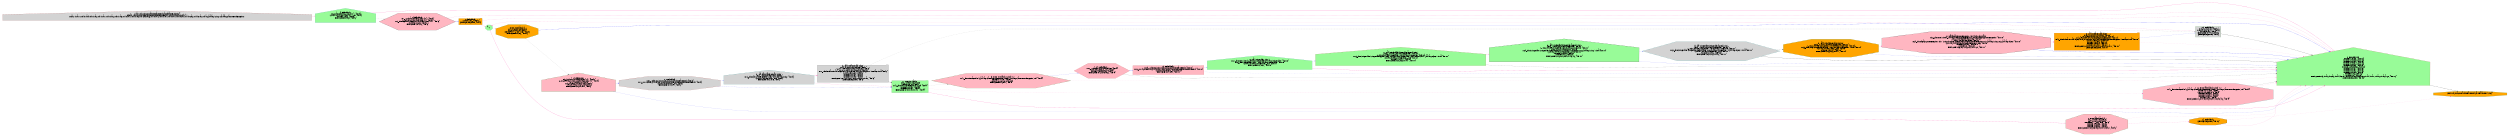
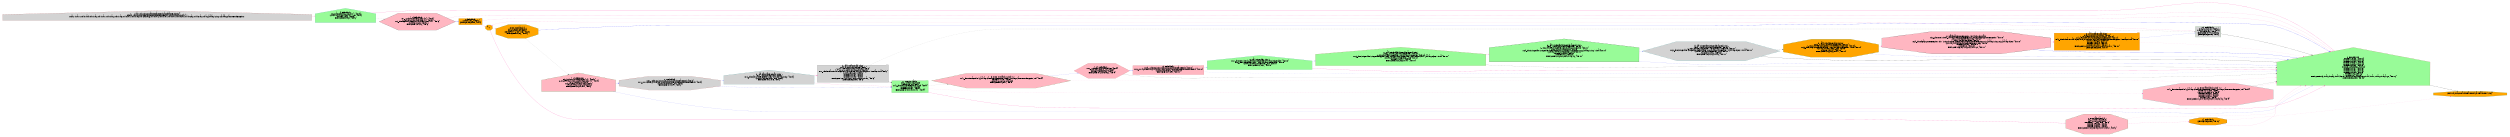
  digraph {
    rankdir=LR
    node [color=brown style=filled fillcolor=lightpink shape=octagon]
    edge [color=deeppink style=dashed arrowhead=vee]
    n1 [label="1: Start void JUnitCommandLineParseResult.parseParameters(String[])\nFormals:  this:org.junit.runner.JUnitCommandLineParseResult* args:java.lang.String*[_*_](*)\nLocals:  $irvar10:void $irvar9:void $irvar8:void $irvar7:void $irvar6:void $irvar5:void $irvar4:void $irvar3:void CatchVar38:void $irvar2:void $irvar1:void $irvar0:void $bcvar4:void $bcvar3:void $bcvar2:void arg:java.lang.String* e:java.lang.ClassNotFoundException* \n  " fillcolor=lightgrey shape=house]
    n2 [label="4:  method_body \n   n$0=*&args:java.lang.String*[_*_](*) [line 96]\n  *&$bcvar2:java.lang.String*[_*_](*)=n$0 [line 96]\n  NULLIFY(&args); [line 96]\n  EXIT_SCOPE(n$0,args); [line 96]\n " shape=house fillcolor=palegreen color=teal]
    n3 [label="3:  exceptions sink \n   NULLIFY(&$irvar3); [line 103]\n  NULLIFY(&$bcvar3); [line 103]\n  NULLIFY(&$irvar9); [line 103]\n  NULLIFY(&$bcvar4); [line 103]\n  NULLIFY(&$bcvar2); [line 103]\n  NULLIFY(&$irvar5); [line 103]\n  NULLIFY(&CatchVar38); [line 103]\n  NULLIFY(&$irvar4); [line 103]\n  NULLIFY(&$irvar7); [line 103]\n  NULLIFY(&$irvar6); [line 103]\n  NULLIFY(&$irvar8); [line 103]\n  NULLIFY(&arg); [line 103]\n  NULLIFY(&e); [line 103]\n  EXIT_SCOPE(n$46,$irvar3,$bcvar3,$irvar9,$bcvar4,$bcvar2,$irvar5,CatchVar38,$irvar4,$irvar7,$irvar6,$irvar8,arg,e); [line 103]\n  APPLY_ABSTRACTION; [line 103]\n " shape=house fillcolor=palegreen]
    n4 [label="5:  method_body \n   n$1=*&$bcvar2:java.lang.String*[_*_](*) [line 96]\n  _=*n$1:int(root java.lang.String*[_*_]) [line 96]\n  n$3=_fun___get_array_length(n$1:java.lang.String*[_*_](*)) [line 96]\n  *&$bcvar3:int=n$3 [line 96]\n  EXIT_SCOPE(_,n$1,n$3); [line 96]\n " shape=hexagon color=black]
    n5 [color=teal label="2: Exit void JUnitCommandLineParseResult.parseParameters(String[]) \n  " fillcolor=orange]
    n6 [label="6:  method_body \n   *&$bcvar4:int=0 [line 96]\n  APPLY_ABSTRACTION; [line 96]\n " shape=folder fillcolor=orange color=black]
-   n7 [label="9: + \n  " fillcolor=palegreen color=teal]
+   n7 [label="9: + \n  " fillcolor=orange color=teal]
    n8 [label="7: Prune (true branch, if) \n   n$4=*&$bcvar4:int [line 96]\n  n$5=*&$bcvar3:int [line 96]\n  PRUNE(!(n$4 >= n$5), true); [line 96]\n  EXIT_SCOPE(n$4,n$5); [line 96]\n " fillcolor=orange color=darkgreen]
    n9 [label="8: Prune (false branch, if) \n   n$4=*&$bcvar4:int [line 96]\n  n$5=*&$bcvar3:int [line 96]\n  PRUNE((n$4 >= n$5), false); [line 96]\n  NULLIFY(&$bcvar3); [line 96]\n  NULLIFY(&$bcvar4); [line 96]\n  NULLIFY(&$bcvar2); [line 96]\n  EXIT_SCOPE(n$4,n$5,$bcvar3,$bcvar4,$bcvar2); [line 96]\n " color=darkgreen]
    n10 [label="10:  method_body \n   n$6=*&$bcvar2:java.lang.String*[_*_](*) [line 96]\n  _=*n$6:java.lang.String*(root java.lang.String*[_*_]) [line 96]\n  n$7=*&$bcvar4:int [line 96]\n  n$9=*n$6[n$7]:java.lang.String* [line 96]\n  *&arg:java.lang.String*=n$9 [line 96]\n  EXIT_SCOPE(_,n$6,n$7,n$9); [line 96]\n " shape=house color=darkgreen]
    n11 [label="11:  method_body \n   n$10=*&this:org.junit.runner.JUnitCommandLineParseResult* [line 98]\n  n$11=*n$10.classes:java.util.List*(root org.junit.runner.JUnitCommandLineParseResult) [line 98]\n  *&$irvar0:java.util.List*=n$11 [line 98]\n  EXIT_SCOPE(n$10,n$11); [line 98]\n " fillcolor=lightgrey]
    n12 [label="24:  method_body \n   APPLY_ABSTRACTION; [line 103]\n " fillcolor=orange color=black]
    n13 [label="12:  Call Class Classes.getClass(String) \n   n$12=*&arg:java.lang.String* [line 98]\n  n$13=_fun_Class Classes.getClass(String)(n$12:java.lang.String*) [line 98]\n  *&$irvar1:java.lang.Class*=n$13 [line 98]\n  EXIT_SCOPE(n$12,n$13); [line 98]\n " shape=house fillcolor=lightgrey color=teal]
    n14 [label="27:  exception handler \n   n$45=*&return:void [line 99]\n  *&return:void=null [line 99]\n  n$46=_fun___unwrap_exception(n$45:void) [line 99]\n  NULLIFY(&$irvar0); [line 99]\n  NULLIFY(&$irvar1); [line 99]\n  EXIT_SCOPE(n$45,$irvar0,$irvar1); [line 99]\n " shape=folder fillcolor=palegreen color=darkgreen]
    n15 [label="13:  Call boolean List.add(Object) \n   n$14=*&$irvar0:java.util.List* [line 98]\n  _=*n$14:java.util.List*(root java.util.List) [line 98]\n  n$16=*&$irvar1:java.lang.Class* [line 98]\n  n$17=_fun_boolean List.add(Object)(n$14:java.util.List*,n$16:java.lang.Class*) interface virtual [line 98]\n  *&$irvar2:_Bool=n$17 [line 98]\n  NULLIFY(&$irvar0); [line 98]\n  NULLIFY(&$irvar1); [line 98]\n  NULLIFY(&$irvar2); [line 98]\n  EXIT_SCOPE(_,n$14,n$16,n$17,$irvar0,$irvar1,$irvar2); [line 98]\n  APPLY_ABSTRACTION; [line 98]\n " shape=folder fillcolor=lightgrey color=black]
    n16 [label="25: Prune (true branch, switch) \n   n$47=_fun___instanceof(n$46:java.lang.ClassNotFoundException*,sizeof(t=java.lang.ClassNotFoundException):void) [line 99]\n  PRUNE(n$47, true); [line 99]\n  *&CatchVar38:void=n$46 [line 99]\n  EXIT_SCOPE(n$46,n$47); [line 99]\n " shape=hexagon color=darkgreen]
    n17 [label="26: Prune (false branch, switch) \n   n$47=_fun___instanceof(n$46:java.lang.ClassNotFoundException*,sizeof(t=java.lang.ClassNotFoundException):void) [line 99]\n  PRUNE(!n$47, false); [line 99]\n  *&return:void=EXN n$46 [line 99]\n  NULLIFY(&$bcvar3); [line 99]\n  NULLIFY(&$bcvar4); [line 99]\n  NULLIFY(&$bcvar2); [line 99]\n  NULLIFY(&arg); [line 99]\n  EXIT_SCOPE(n$46,n$47,$bcvar3,$bcvar4,$bcvar2,arg); [line 99]\n " color=teal]
    n18 [label="23:  method_body \n   n$44=*&$bcvar4:int [line 96]\n  *&$bcvar4:int=(n$44 + 1) [line 96]\n  NULLIFY(&arg); [line 96]\n  EXIT_SCOPE(n$44,arg); [line 96]\n  APPLY_ABSTRACTION; [line 96]\n " shape=folder fillcolor=lightgrey color=darkgreen]
    n19 [label="14:  method_body \n   n$18=*&CatchVar38:java.lang.Object* [line 99]\n  *&e:java.lang.Object*=n$18 [line 99]\n  NULLIFY(&CatchVar38); [line 99]\n  EXIT_SCOPE(n$18,CatchVar38); [line 99]\n " shape=hexagon]
    n20 [label="15:  method_body \n   n$19=*&this:org.junit.runner.JUnitCommandLineParseResult* [line 100]\n  n$20=*n$19.parserErrors:java.util.List*(root org.junit.runner.JUnitCommandLineParseResult) [line 100]\n  *&$irvar3:java.util.List*=n$20 [line 100]\n  EXIT_SCOPE(n$19,n$20); [line 100]\n " shape=folder]
    n21 [label="16:  Call StringBuilder.<init>() \n   n$21=_fun___new(sizeof(t=java.lang.StringBuilder):java.lang.StringBuilder*) [line 100]\n  n$22=_fun_StringBuilder.<init>()(n$21:java.lang.StringBuilder*) [line 100]\n  *&$irvar4:java.lang.StringBuilder*=n$21 [line 100]\n  EXIT_SCOPE(n$21,n$22); [line 100]\n " shape=house fillcolor=palegreen color=teal]
    n22 [label="17:  Call StringBuilder StringBuilder.append(String) \n   n$23=*&$irvar4:java.lang.StringBuilder* [line 100]\n  _=*n$23:java.lang.StringBuilder*(root java.lang.StringBuilder) [line 100]\n  n$25=_fun_StringBuilder StringBuilder.append(String)(n$23:java.lang.StringBuilder*,\"Could not find class [\":java.lang.Object*) virtual [line 100]\n  *&$irvar5:java.lang.StringBuilder*=n$25 [line 100]\n  NULLIFY(&$irvar4); [line 100]\n  EXIT_SCOPE(_,n$23,n$25,$irvar4); [line 100]\n " shape=house fillcolor=palegreen]
    n23 [label="18:  Call StringBuilder StringBuilder.append(String) \n   n$26=*&$irvar5:java.lang.StringBuilder* [line 100]\n  _=*n$26:java.lang.StringBuilder*(root java.lang.StringBuilder) [line 100]\n  n$28=*&arg:java.lang.String* [line 100]\n  n$29=_fun_StringBuilder StringBuilder.append(String)(n$26:java.lang.StringBuilder*,n$28:java.lang.String*) virtual [line 100]\n  *&$irvar6:java.lang.StringBuilder*=n$29 [line 100]\n  NULLIFY(&$irvar5); [line 100]\n  NULLIFY(&arg); [line 100]\n  EXIT_SCOPE(_,n$26,n$28,n$29,$irvar5,arg); [line 100]\n " shape=house fillcolor=palegreen color=black]
    n24 [label="19:  Call StringBuilder StringBuilder.append(String) \n   n$30=*&$irvar6:java.lang.StringBuilder* [line 100]\n  _=*n$30:java.lang.StringBuilder*(root java.lang.StringBuilder) [line 100]\n  n$32=_fun_StringBuilder StringBuilder.append(String)(n$30:java.lang.StringBuilder*,\"]\":java.lang.Object*) virtual [line 100]\n  *&$irvar7:java.lang.StringBuilder*=n$32 [line 100]\n  NULLIFY(&$irvar6); [line 100]\n  EXIT_SCOPE(_,n$30,n$32,$irvar6); [line 100]\n " shape=hexagon fillcolor=lightgrey color=teal]
    n25 [label="20:  Call String StringBuilder.toString() \n   n$33=*&$irvar7:java.lang.StringBuilder* [line 100]\n  _=*n$33:java.lang.StringBuilder*(root java.lang.StringBuilder) [line 100]\n  n$35=_fun_String StringBuilder.toString()(n$33:java.lang.StringBuilder*) virtual [line 100]\n  *&$irvar8:java.lang.String*=n$35 [line 100]\n  NULLIFY(&$irvar7); [line 100]\n  EXIT_SCOPE(_,n$33,n$35,$irvar7); [line 100]\n " fillcolor=orange color=darkgreen]
    n26 [label="21:  Call IllegalArgumentException.<init>(String,Throwable) \n   n$36=_fun___new(sizeof(t=java.lang.IllegalArgumentException):java.lang.IllegalArgumentException*) [line 100]\n  n$37=*&$irvar8:java.lang.String* [line 100]\n  n$38=*&e:java.lang.Object* [line 100]\n  n$39=_fun_IllegalArgumentException.<init>(String,Throwable)(n$36:java.lang.IllegalArgumentException*,n$37:java.lang.String*,n$38:java.lang.Object*) [line 100]\n  *&$irvar9:java.lang.IllegalArgumentException*=n$36 [line 100]\n  NULLIFY(&$irvar8); [line 100]\n  NULLIFY(&e); [line 100]\n  EXIT_SCOPE(n$36,n$37,n$38,n$39,$irvar8,e); [line 100]\n " color=black]
    n27 [label="22:  Call boolean List.add(Object) \n   n$40=*&$irvar3:java.util.List* [line 100]\n  _=*n$40:java.util.List*(root java.util.List) [line 100]\n  n$42=*&$irvar9:java.lang.IllegalArgumentException* [line 100]\n  n$43=_fun_boolean List.add(Object)(n$40:java.util.List*,n$42:java.lang.IllegalArgumentException*) interface virtual [line 100]\n  *&$irvar10:_Bool=n$43 [line 100]\n  NULLIFY(&$irvar3); [line 100]\n  NULLIFY(&$irvar9); [line 100]\n  NULLIFY(&$irvar10); [line 100]\n  EXIT_SCOPE(_,n$40,n$42,n$43,$irvar3,$irvar9,$irvar10); [line 100]\n  APPLY_ABSTRACTION; [line 100]\n " shape=folder fillcolor=orange]
    n1 -> n2 [style=solid arrowhead=onormal]
    n2 -> n3 [style=solid arrowhead=onormal]
    n2 -> n4 [color=black style=dotted arrowhead=onormal]
    n3 -> n5 [color=black style=solid]
    n4 -> n3 [arrowhead=onormal]
    n4 -> n6 [color=blue style=solid arrowhead=onormal]
    n6 -> n3
    n6 -> n7 [arrowhead=onormal]
    n7 -> n8 [style=dotted arrowhead=onormal]
    n7 -> n9 [style=solid arrowhead=onormal]
    n8 -> n3 [color=blue style=solid]
    n8 -> n10 [color=black style=dotted]
    n9 -> n3 [style=dotted]
    n9 -> n12
    n10 -> n3 [color=blue arrowhead=onormal]
    n10 -> n11 [color=blue style=solid]
    n11 -> n13 [color=blue arrowhead=onormal]
    n11 -> n14 [color=blue]
    n12 -> n3 [arrowhead=onormal]
    n12 -> n5 [style=dotted]
    n13 -> n14
    n13 -> n15 [style=solid]
    n14 -> n3 [style=solid]
    n14 -> n16 [color=black style=dotted arrowhead=onormal]
    n14 -> n17 [style=dotted]
    n15 -> n14 [color=black style=solid]
    n15 -> n18 [color=black style=dotted arrowhead=onormal]
    n16 -> n3 [style=dotted arrowhead=onormal]
    n16 -> n19 [color=blue arrowhead=onormal]
    n17 -> n3 [style=dotted]
    n17 -> n3 [color=black]
    n18 -> n3 [color=black style=solid]
    n18 -> n7
    n19 -> n3 [color=black]
    n19 -> n20 [color=blue style=solid arrowhead=onormal]
    n20 -> n3 [color=blue style=dotted]
    n20 -> n21 [color=blue arrowhead=onormal]
    n21 -> n3 [style=solid]
    n21 -> n22 [color=blue style=dotted arrowhead=onormal]
    n22 -> n3 [color=black]
    n22 -> n23 [style=solid arrowhead=onormal]
    n23 -> n3 [color=blue arrowhead=onormal]
    n23 -> n24 [color=blue arrowhead=onormal]
    n24 -> n3 [color=black style=solid arrowhead=onormal]
    n24 -> n25 [color=black]
    n25 -> n3 [color=blue]
    n25 -> n26
    n26 -> n3 [color=blue style=solid arrowhead=onormal]
    n26 -> n27
    n27 -> n3 [style=dotted]
    n27 -> n18 [color=blue arrowhead=onormal]
  }
